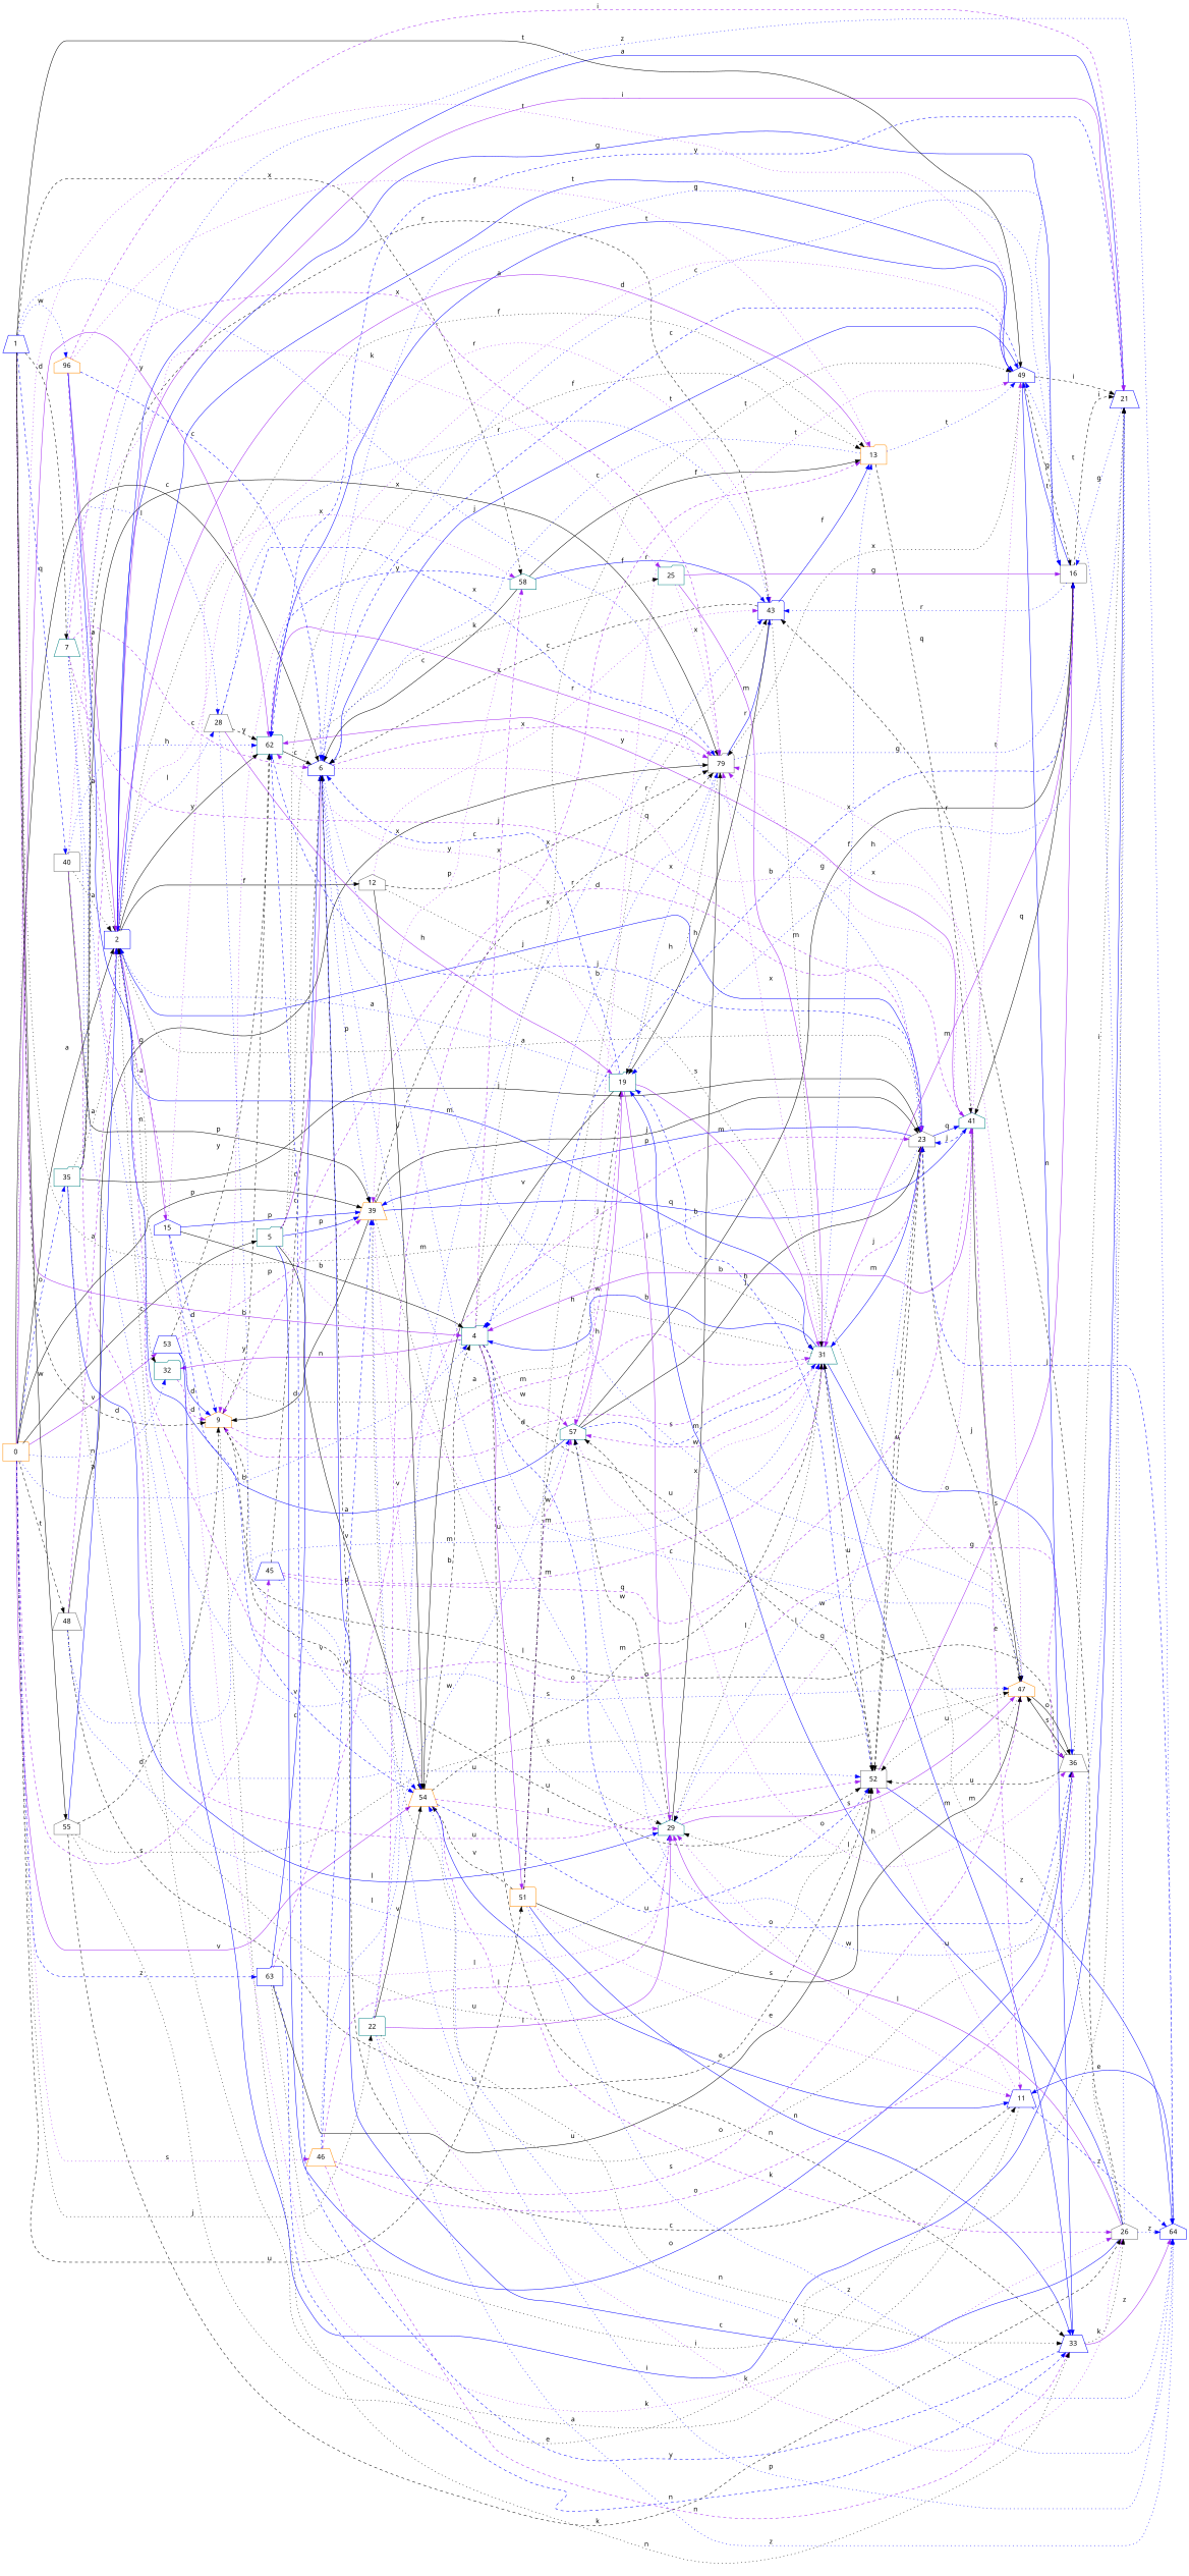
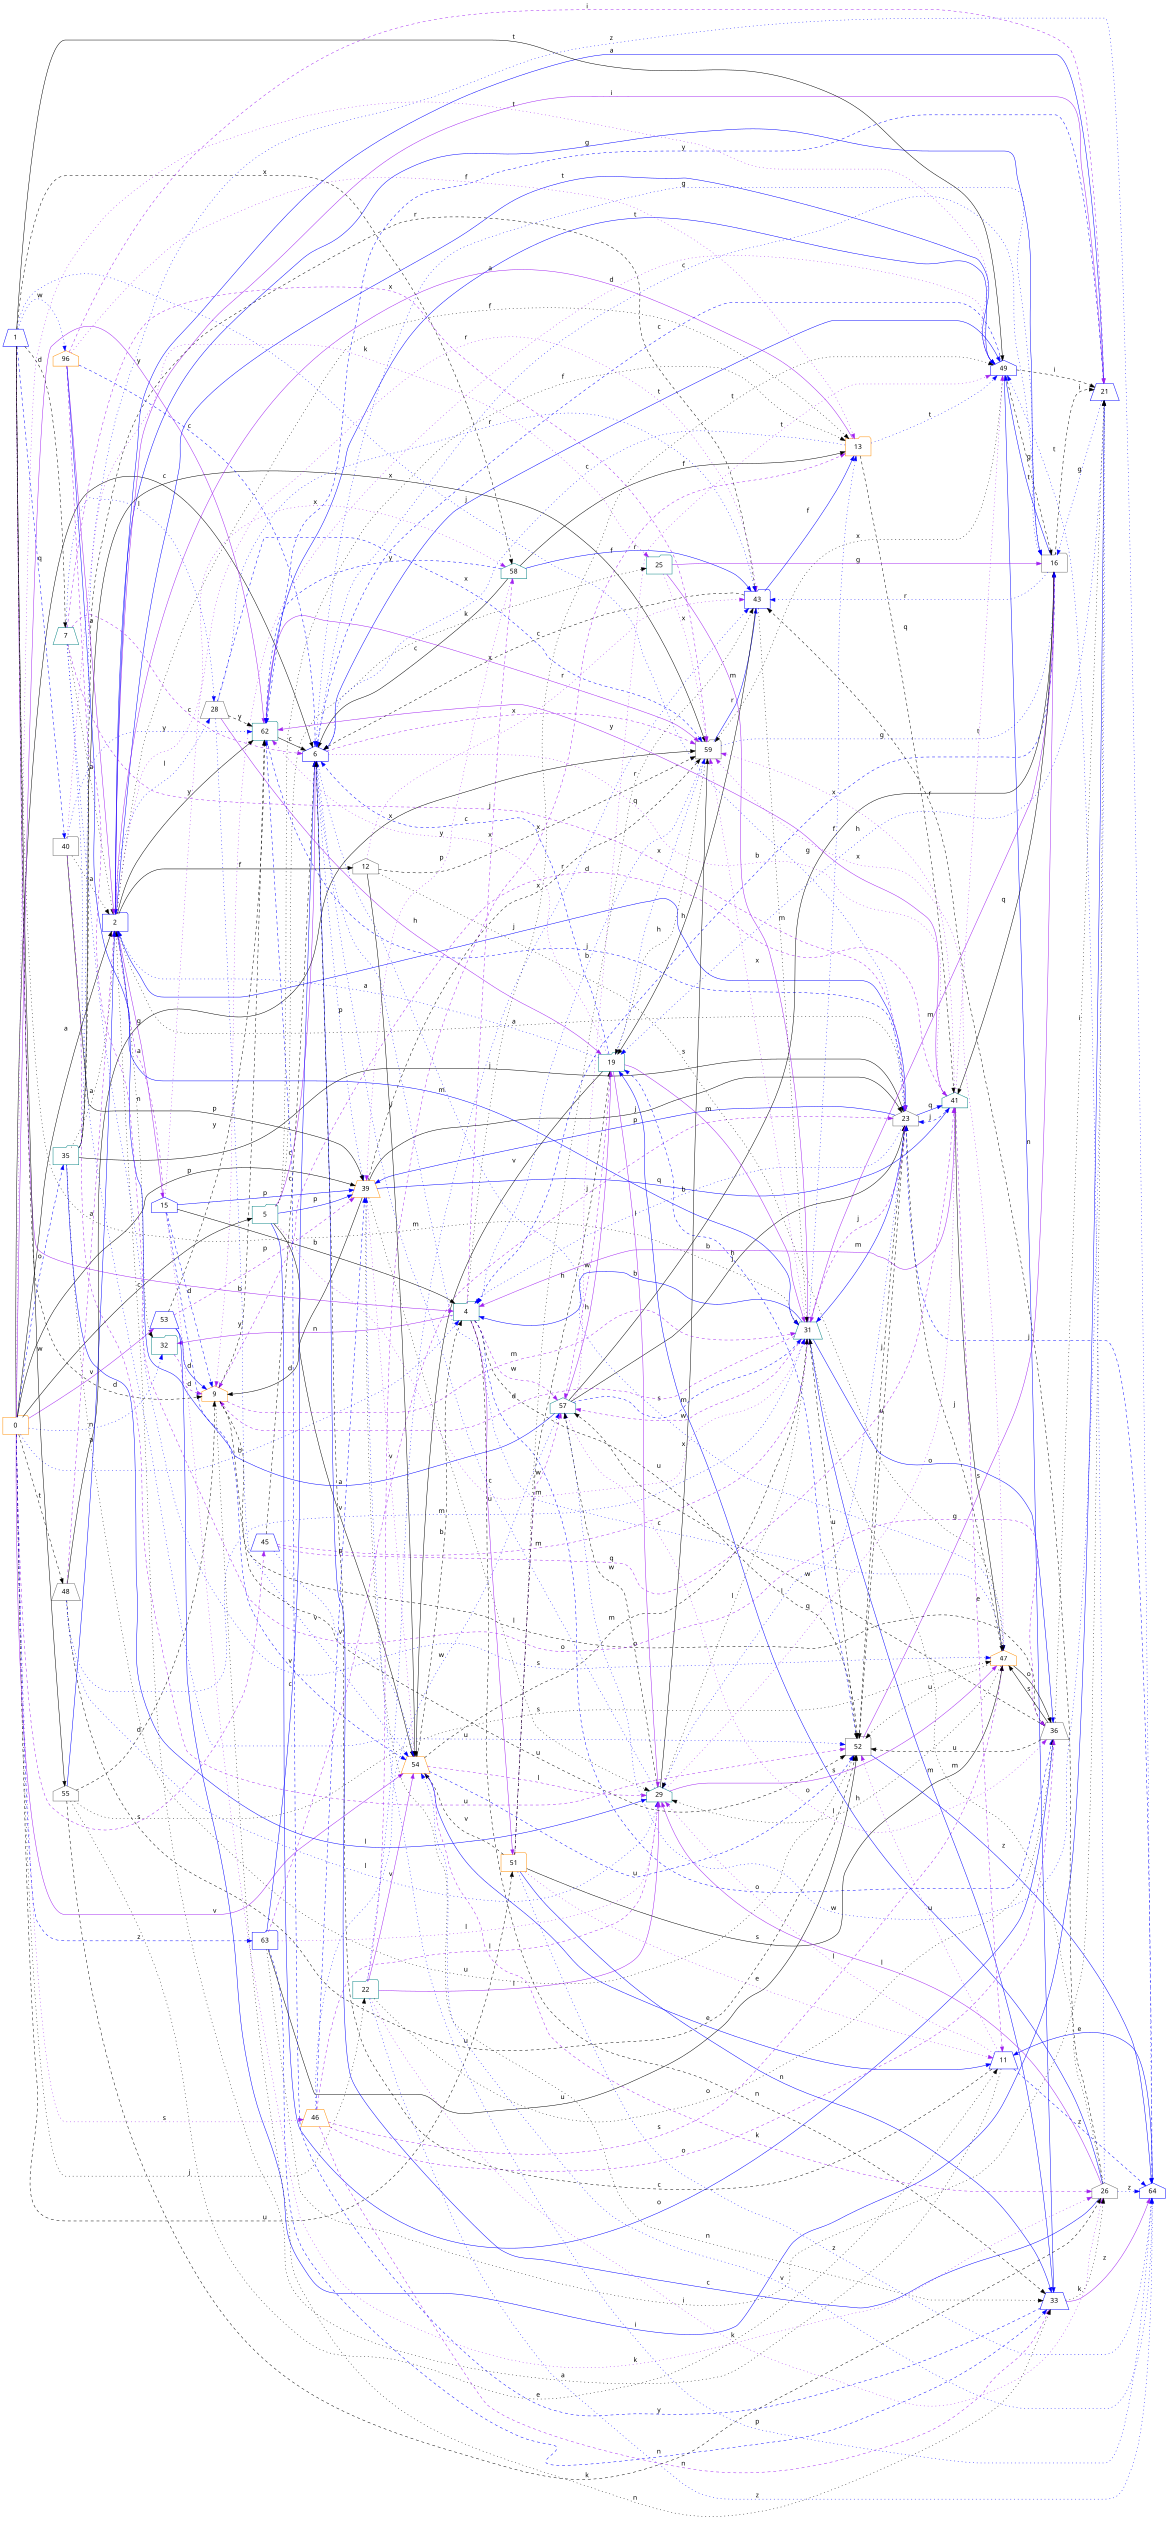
  strict digraph {
    fontname="Noto Sans"
    rankdir=LR
    node [color=teal fontname="Noto Sans" shape=folder]
    edge [color=black fontname="Noto Sans" style=dotted]
    0 [color=darkorange]
    2 [color=blue]
    4
    5
    6 [color=blue shape=house]
    22
    32
    35
    39 [color=darkorange shape=trapezium]
    45 [color=blue shape=trapezium]
    46 [color=darkorange shape=trapezium]
    48 [color=gray40 shape=trapezium]
    49 [color=blue shape=house]
    51 [color=darkorange]
    53 [color=blue shape=trapezium]
    54 [color=darkorange shape=trapezium]
    62
    63 [color=blue]
    23 [color=gray40 shape=house]
    58 [shape=house]
    12 [color=gray40 shape=house]
    13 [color=darkorange]
    15 [color=blue shape=house]
    16 [color=gray40]
    21 [color=blue shape=trapezium]
    28 [color=gray40 shape=trapezium]
    33 [color=blue shape=trapezium]
    36 [color=gray40 shape=trapezium]
    52 [color=gray40]
    57 [shape=house]
    31 [shape=trapezium]
    25
    41 [shape=house]
    47 [color=darkorange shape=house]
-   59 [color=gray40 label=79]
+   59 [color=gray40]
    29 [shape=house]
    64 [color=blue shape=house]
    43 [color=blue]
    26 [color=gray40 shape=house]
    9 [color=darkorange shape=house]
    11 [color=blue shape=trapezium]
    19
    1 [color=blue shape=trapezium]
    7 [shape=trapezium]
    40 [color=gray40]
    55 [color=gray40 shape=house]
    n47 [color=darkorange label=96 shape=house]
    0 -> 2 [label=a style=solid]
    0 -> 4 [color=blue label=b]
    0 -> 5 [label=c style=solid]
    0 -> 6 [label=c style=solid]
    0 -> 22 [label=j]
    0 -> 32 [color=blue label=n]
    0 -> 35 [color=blue label=o style=dashed]
    0 -> 39 [label=p style=solid]
    0 -> 45 [color=purple label=s style=dashed]
    0 -> 46 [color=purple label=s]
    0 -> 48 [label=t style=dashed]
    0 -> 49 [color=purple label=t]
    0 -> 51 [label=u style=dashed]
    0 -> 53 [color=purple label=v style=solid]
    0 -> 54 [color=purple label=v style=solid]
    0 -> 62 [color=purple label=y style=solid]
    0 -> 63 [color=blue label=z style=dashed]
    2 -> 32 [label=n]
    2 -> 49 [color=blue label=t style=solid]
    2 -> 62 [label=y style=solid]
    2 -> 23 [color=blue label=j style=solid]
    2 -> 58 [color=purple label=x]
    2 -> 12 [label=f style=solid]
    2 -> 13 [label=f]
    2 -> 15 [color=purple label=g style=solid]
    2 -> 16 [color=blue label=g style=solid]
    2 -> 21 [color=purple label=i style=solid]
    2 -> 28 [color=blue label=l]
    4 -> 32 [color=purple label=n style=solid]
    4 -> 49 [label=t]
    4 -> 51 [color=purple label=u style=solid]
    4 -> 58 [color=purple label=x style=dashed]
    4 -> 33 [label=n style=dashed]
    4 -> 36 [color=blue label=o style=dashed]
    4 -> 52 [label=u style=dashed]
    4 -> 57 [color=purple label=w style=dashed]
    5 -> 6 [color=purple label=c style=solid]
    5 -> 39 [color=blue label=p style=solid]
    5 -> 54 [label=v style=solid]
    5 -> 13 [label=f]
    5 -> 36 [color=blue label=o style=solid]
    5 -> 31 [color=purple label=m]
    5 -> 25 [label=k]
    6 -> 39 [color=blue label=p]
    6 -> 49 [color=blue label=t style=solid]
    6 -> 16 [color=blue label=g]
    6 -> 41 [color=purple label=q]
    6 -> 47 [color=blue label=s]
    6 -> 59 [color=purple label=x style=dashed]
-   22 -> 54 [label=v style=solid]
+   22 -> 54 [color=purple label=v style=solid]
    22 -> 13 [color=purple label=f style=dashed]
    22 -> 36 [label=o]
    22 -> 29 [color=purple label=l style=solid]
    22 -> 64 [color=blue label=z]
    22 -> 43 [color=blue label=r]
    22 -> 26 [color=purple label=k]
    32 -> 9 [color=purple label=d style=dashed]
    35 -> 2 [label=a]
    35 -> 23 [label=j style=solid]
    35 -> 52 [label=u]
    35 -> 59 [label=x style=solid]
    35 -> 29 [color=blue label=l style=solid]
    35 -> 64 [color=blue label=z]
    35 -> 43 [label=r style=dashed]
    39 -> 54 [color=purple label=v]
    39 -> 23 [label=j style=solid]
    39 -> 33 [label=n]
    39 -> 41 [color=blue label=q style=solid]
    39 -> 59 [label=x style=dashed]
    39 -> 29 [label=l]
    39 -> 9 [label=d style=solid]
    45 -> 6 [label=c style=dashed]
    45 -> 54 [color=blue label=v]
    45 -> 31 [color=purple label=m style=dashed]
    45 -> 41 [color=purple label=q style=dashed]
    46 -> 39 [color=blue label=p style=dashed]
    46 -> 33 [color=purple label=n style=dashed]
    46 -> 36 [color=purple label=o style=dashed]
    46 -> 57 [color=blue label=w]
    46 -> 47 [color=purple label=s style=dashed]
    46 -> 29 [color=purple label=l style=dashed]
    48 -> 2 [color=purple label=a style=dashed]
    48 -> 52 [label=u style=dashed]
    48 -> 31 [color=blue label=m]
    48 -> 59 [label=x style=solid]
    48 -> 29 [color=blue label=l]
    49 -> 6 [color=blue label=c style=dashed]
    49 -> 16 [label=g style=dashed]
    49 -> 21 [label=i style=dashed]
    49 -> 33 [color=blue label=n style=solid]
    49 -> 59 [label=x]
    49 -> 9 [color=purple label=d]
    51 -> 54 [label=v style=dashed]
    51 -> 33 [color=blue label=n style=solid]
    51 -> 57 [color=purple label=w style=dashed]
    51 -> 47 [label=s style=solid]
    51 -> 64 [color=blue label=z]
    51 -> 43 [label=r]
    51 -> 11 [color=purple label=e]
    51 -> 19 [label=h style=dashed]
    53 -> 39 [color=purple label=p style=dashed]
    53 -> 62 [label=y style=dashed]
    53 -> 21 [color=blue label=i style=solid]
    53 -> 9 [color=blue label=d style=solid]
    54 -> 4 [label=b style=dashed]
    54 -> 52 [color=blue label=u style=dashed]
    54 -> 31 [label=m style=dashed]
    54 -> 29 [color=purple label=l style=dashed]
    54 -> 26 [color=purple label=k style=dashed]
    54 -> 11 [color=blue label=e style=solid]
    62 -> 6 [label=c style=solid]
    62 -> 49 [color=blue label=t style=solid]
    62 -> 23 [color=blue label=j style=dashed]
    62 -> 59 [color=purple label=x style=solid]
    63 -> 6 [color=blue label=c style=solid]
    63 -> 23 [color=purple label=j style=dashed]
    63 -> 21 [label=i]
    63 -> 33 [color=blue label=n style=dashed]
    63 -> 52 [label=u style=solid]
    63 -> 29 [color=purple label=l]
    23 -> 2 [label=a]
    23 -> 4 [color=blue label=b]
    23 -> 39 [color=blue label=p style=solid]
    23 -> 52 [label=u style=dashed]
    23 -> 31 [color=blue label=m style=solid]
    23 -> 41 [color=blue label=q style=solid]
    23 -> 29 [color=blue label=l]
    58 -> 6 [label=c style=solid]
    58 -> 39 [color=purple label=p]
    58 -> 62 [color=blue label=y style=dashed]
    58 -> 13 [label=f style=solid]
    58 -> 43 [color=blue label=r style=solid]
    12 -> 54 [label=v style=solid]
    12 -> 47 [label=s]
    12 -> 59 [label=x style=dashed]
    12 -> 43 [color=purple label=r]
    13 -> 2 [color=purple label=a style=solid]
    13 -> 6 [color=blue label=c]
    13 -> 49 [color=blue label=t]
    13 -> 41 [label=q style=dashed]
    15 -> 2 [color=purple label=a style=dashed]
    15 -> 4 [label=b style=solid]
    15 -> 39 [color=blue label=p style=solid]
    15 -> 54 [color=blue label=v style=dashed]
    15 -> 43 [color=purple label=r]
    15 -> 26 [color=purple label=k]
    15 -> 9 [color=blue label=d style=dashed]
    16 -> 4 [color=blue label=b style=dashed]
    16 -> 6 [color=blue label=c]
    16 -> 49 [color=blue label=t style=solid]
    16 -> 21 [label=i style=dashed]
    16 -> 31 [color=purple label=m style=solid]
    16 -> 41 [label=q style=solid]
    16 -> 43 [color=blue label=r]
    21 -> 2 [color=blue label=a style=solid]
    21 -> 62 [color=blue label=y style=dashed]
    21 -> 16 [color=blue label=g]
    21 -> 57 [color=blue label=w]
    21 -> 19 [color=blue label=h]
    28 -> 54 [color=blue label=v]
    28 -> 62 [label=y style=dashed]
    28 -> 59 [color=blue label=x style=dashed]
    28 -> 43 [color=blue label=r]
    28 -> 19 [color=purple label=h style=solid]
    33 -> 62 [color=blue label=y style=dashed]
    33 -> 31 [color=blue label=m style=solid]
    33 -> 64 [color=purple label=z style=solid]
    33 -> 26 [label=k]
    36 -> 21 [label=i]
    36 -> 52 [label=u style=dashed]
    36 -> 57 [label=w style=dashed]
    36 -> 47 [label=s style=solid]
    52 -> 23 [label=j style=dashed]
    52 -> 16 [color=purple label=g style=solid]
    52 -> 64 [color=blue label=z style=solid]
    52 -> 19 [color=blue label=h style=dashed]
    57 -> 2 [color=blue label=a style=solid]
    57 -> 49 [color=purple label=t]
    57 -> 23 [label=j style=solid]
    57 -> 16 [label=g style=solid]
    57 -> 36 [color=purple label=o]
    57 -> 31 [color=blue label=m style=dashed]
    57 -> 19 [color=purple label=h style=solid]
-   31 -> 2 [label=a]
    31 -> 4 [color=blue label=b style=solid]
    31 -> 23 [color=purple label=j style=dashed]
    31 -> 13 [color=blue label=f]
    31 -> 36 [color=blue label=o style=solid]
    31 -> 52 [label=u style=dashed]
    31 -> 57 [color=purple label=w style=dashed]
    31 -> 59 [color=purple label=x]
    31 -> 29 [label=l]
    31 -> 9 [color=purple label=d style=dashed]
    25 -> 16 [color=purple label=g style=solid]
    25 -> 31 [color=purple label=m style=solid]
    25 -> 59 [color=purple label=x]
    41 -> 4 [color=purple label=b style=solid]
    41 -> 49 [color=purple label=t]
    41 -> 62 [color=purple label=y style=solid]
    41 -> 23 [color=blue label=j style=dashed]
    41 -> 47 [label=s style=solid]
    41 -> 59 [color=purple label=x]
    41 -> 9 [color=purple label=d style=dashed]
    41 -> 11 [color=purple label=e style=dashed]
    47 -> 6 [color=blue label=c]
    47 -> 23 [label=j style=dashed]
    47 -> 36 [label=o style=solid]
    47 -> 52 [label=u]
    47 -> 59 [color=purple label=x]
    47 -> 29 [label=l]
    59 -> 4 [color=blue label=b]
    59 -> 16 [color=blue label=g]
    59 -> 43 [color=blue label=r style=solid]
    59 -> 19 [label=h]
    29 -> 6 [color=blue label=c]
    29 -> 57 [label=w style=dashed]
    29 -> 41 [color=purple label=q]
    29 -> 47 [color=purple label=s style=solid]
    29 -> 59 [label=x style=solid]
    64 -> 39 [color=blue label=p]
    64 -> 54 [color=blue label=v]
    64 -> 23 [color=blue label=j style=dashed]
    64 -> 11 [color=blue label=e style=solid]
    43 -> 6 [label=c style=dashed]
    43 -> 13 [color=blue label=f style=solid]
    43 -> 31 [label=m]
    43 -> 19 [label=h style=solid]
    26 -> 6 [color=blue label=c style=solid]
    26 -> 49 [color=blue label=t]
    26 -> 31 [label=m]
    26 -> 29 [color=purple label=l style=solid]
    26 -> 64 [color=blue label=z]
    26 -> 43 [label=r style=dashed]
    26 -> 19 [color=blue label=h style=solid]
    9 -> 62 [label=y style=dashed]
    9 -> 33 [label=n]
    9 -> 36 [label=o style=dashed]
    9 -> 52 [label=u style=dashed]
    9 -> 31 [color=purple label=m style=dashed]
    11 -> 2 [label=a]
    11 -> 6 [label=c style=dashed]
    11 -> 52 [color=purple label=u]
    11 -> 29 [color=purple label=l]
    11 -> 64 [color=blue label=z style=dashed]
    19 -> 2 [color=blue label=a]
    19 -> 6 [color=blue label=c style=dashed]
    19 -> 54 [label=v style=solid]
    19 -> 62 [color=purple label=y]
    19 -> 57 [color=purple label=w style=dashed]
    19 -> 31 [color=purple label=m style=solid]
    19 -> 59 [color=blue label=x]
    19 -> 29 [color=purple label=l style=solid]
    1 -> 4 [color=purple label=b style=solid]
    1 -> 49 [label=t style=solid]
    1 -> 23 [color=blue label=j]
    1 -> 58 [label=x style=dashed]
    1 -> 31 [label=m]
    1 -> 9 [label=d style=dashed]
    1 -> 7 [label=d style=dashed]
    1 -> 40 [color=blue label=q style=dashed]
    1 -> 55 [label=w style=solid]
    1 -> n47 [color=blue label=w]
    7 -> 2 [label=a]
    7 -> 6 [color=purple label=c style=dashed]
    7 -> 23 [color=purple label=j style=dashed]
    7 -> 28 [color=blue label=l]
    7 -> 52 [color=blue label=u]
    7 -> 47 [color=blue label=s]
    7 -> 59 [color=purple label=x style=dashed]
    40 -> 2 [label=a]
    40 -> 39 [label=p style=solid]
-   40 -> 62 [color=blue label=h]
+   40 -> 62 [color=blue label=y]
    40 -> 52 [color=purple label=u style=dashed]
    40 -> 25 [color=purple label=k]
    55 -> 2 [color=blue label=a style=solid]
    55 -> 47 [label=s]
    55 -> 26 [label=k style=dashed]
    55 -> 9 [label=d style=dashed]
    55 -> 11 [label=e]
    n47 -> 2 [color=purple label=a style=solid]
    n47 -> 6 [color=blue label=c style=dashed]
    n47 -> 13 [color=purple label=f]
    n47 -> 21 [color=purple label=i style=dashed]
    n47 -> 36 [color=purple label=o style=dashed]
    n47 -> 31 [color=blue label=m style=solid]
  }
